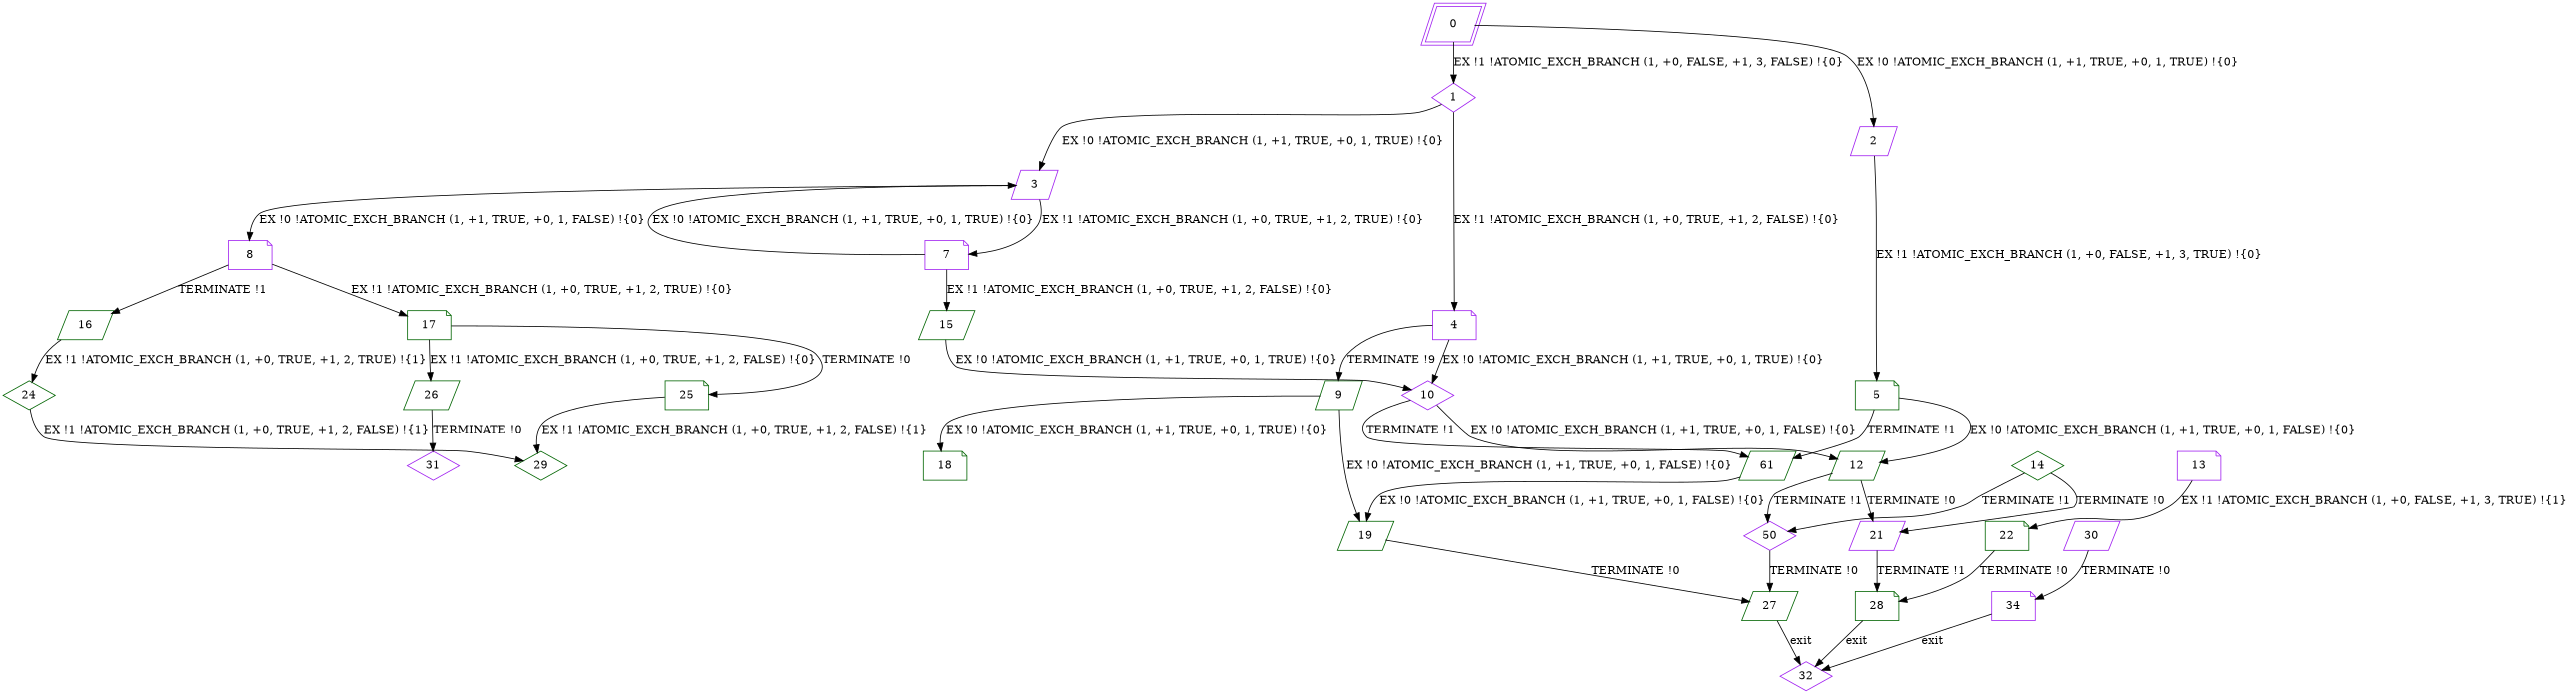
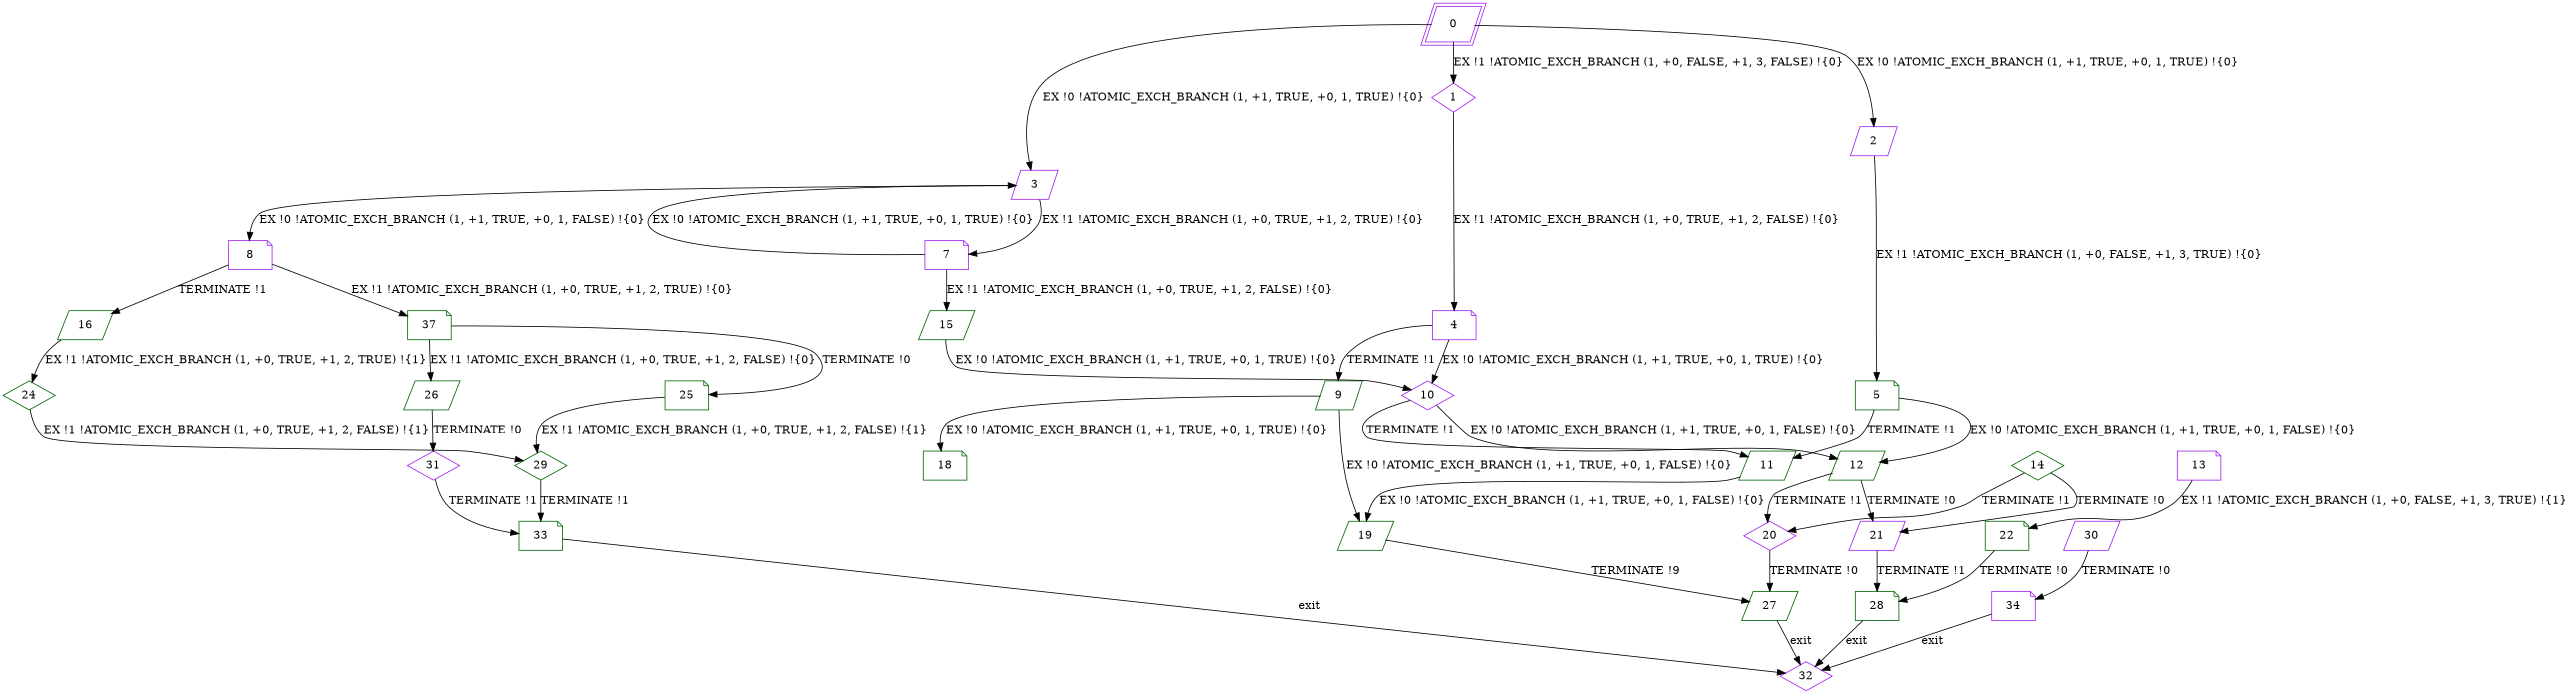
  digraph {
    node [color=darkgreen shape=parallelogram]
    0 [color=purple peripheries=2]
    1 [color=purple shape=diamond]
    2 [color=purple]
    3 [color=purple]
    4 [color=purple shape=note]
    5 [shape=note]
    7 [color=purple shape=note]
    8 [color=purple shape=note]
    9
    10 [color=purple shape=diamond]
-   11 [label=61]
+   11
    12
    15
    16
-   17 [shape=note]
+   17 [shape=note label=37]
    18 [shape=note]
    19
-   20 [color=purple shape=diamond label=50]
+   20 [color=purple shape=diamond]
    21 [color=purple]
    13 [color=purple shape=note]
    22 [shape=note]
    14 [shape=diamond]
    24 [shape=diamond]
    25 [shape=note]
    26
    27
    28 [shape=note]
    29 [shape=diamond]
    31 [color=purple shape=diamond]
    32 [color=purple shape=diamond]
+   33 [shape=note]
    30 [color=purple]
    34 [color=purple shape=note]
    0 -> 1 [label="EX !1 !ATOMIC_EXCH_BRANCH (1, +0, FALSE, +1, 3, FALSE) !{0}"]
    0 -> 2 [label="EX !0 !ATOMIC_EXCH_BRANCH (1, +1, TRUE, +0, 1, TRUE) !{0}"]
-   1 -> 3 [label="EX !0 !ATOMIC_EXCH_BRANCH (1, +1, TRUE, +0, 1, TRUE) !{0}"]
+   0 -> 3 [label="EX !0 !ATOMIC_EXCH_BRANCH (1, +1, TRUE, +0, 1, TRUE) !{0}"]
    1 -> 4 [label="EX !1 !ATOMIC_EXCH_BRANCH (1, +0, TRUE, +1, 2, FALSE) !{0}"]
    2 -> 5 [label="EX !1 !ATOMIC_EXCH_BRANCH (1, +0, FALSE, +1, 3, TRUE) !{0}"]
    3 -> 7 [label="EX !1 !ATOMIC_EXCH_BRANCH (1, +0, TRUE, +1, 2, TRUE) !{0}"]
    3 -> 8 [label="EX !0 !ATOMIC_EXCH_BRANCH (1, +1, TRUE, +0, 1, FALSE) !{0}"]
-   4 -> 9 [label="TERMINATE !9"]
+   4 -> 9 [label="TERMINATE !1"]
    4 -> 10 [label="EX !0 !ATOMIC_EXCH_BRANCH (1, +1, TRUE, +0, 1, TRUE) !{0}"]
    5 -> 11 [label="TERMINATE !1"]
    5 -> 12 [label="EX !0 !ATOMIC_EXCH_BRANCH (1, +1, TRUE, +0, 1, FALSE) !{0}"]
    7 -> 3 [label="EX !0 !ATOMIC_EXCH_BRANCH (1, +1, TRUE, +0, 1, TRUE) !{0}"]
    7 -> 15 [label="EX !1 !ATOMIC_EXCH_BRANCH (1, +0, TRUE, +1, 2, FALSE) !{0}"]
    8 -> 16 [label="TERMINATE !1"]
    8 -> 17 [label="EX !1 !ATOMIC_EXCH_BRANCH (1, +0, TRUE, +1, 2, TRUE) !{0}"]
    9 -> 18 [label="EX !0 !ATOMIC_EXCH_BRANCH (1, +1, TRUE, +0, 1, TRUE) !{0}"]
    9 -> 19 [label="EX !0 !ATOMIC_EXCH_BRANCH (1, +1, TRUE, +0, 1, FALSE) !{0}"]
    10 -> 11 [label="TERMINATE !1"]
    10 -> 12 [label="EX !0 !ATOMIC_EXCH_BRANCH (1, +1, TRUE, +0, 1, FALSE) !{0}"]
    11 -> 19 [label="EX !0 !ATOMIC_EXCH_BRANCH (1, +1, TRUE, +0, 1, FALSE) !{0}"]
    12 -> 20 [label="TERMINATE !1"]
    12 -> 21 [label="TERMINATE !0"]
    15 -> 10 [label="EX !0 !ATOMIC_EXCH_BRANCH (1, +1, TRUE, +0, 1, TRUE) !{0}"]
    16 -> 24 [label="EX !1 !ATOMIC_EXCH_BRANCH (1, +0, TRUE, +1, 2, TRUE) !{1}"]
    17 -> 25 [label="TERMINATE !0"]
    17 -> 26 [label="EX !1 !ATOMIC_EXCH_BRANCH (1, +0, TRUE, +1, 2, FALSE) !{0}"]
-   19 -> 27 [label="TERMINATE !0"]
+   19 -> 27 [label="TERMINATE !9"]
    20 -> 27 [label="TERMINATE !0"]
    21 -> 28 [label="TERMINATE !1"]
    13 -> 22 [label="EX !1 !ATOMIC_EXCH_BRANCH (1, +0, FALSE, +1, 3, TRUE) !{1}"]
    22 -> 28 [label="TERMINATE !0"]
    14 -> 20 [label="TERMINATE !1"]
    14 -> 21 [label="TERMINATE !0"]
    24 -> 29 [label="EX !1 !ATOMIC_EXCH_BRANCH (1, +0, TRUE, +1, 2, FALSE) !{1}"]
    25 -> 29 [label="EX !1 !ATOMIC_EXCH_BRANCH (1, +0, TRUE, +1, 2, FALSE) !{1}"]
    26 -> 31 [label="TERMINATE !0"]
    27 -> 32 [label=exit]
    28 -> 32 [label=exit]
+   29 -> 33 [label="TERMINATE !1"]
+   31 -> 33 [label="TERMINATE !1"]
+   33 -> 32 [label=exit]
    30 -> 34 [label="TERMINATE !0"]
    34 -> 32 [label=exit]
  }
